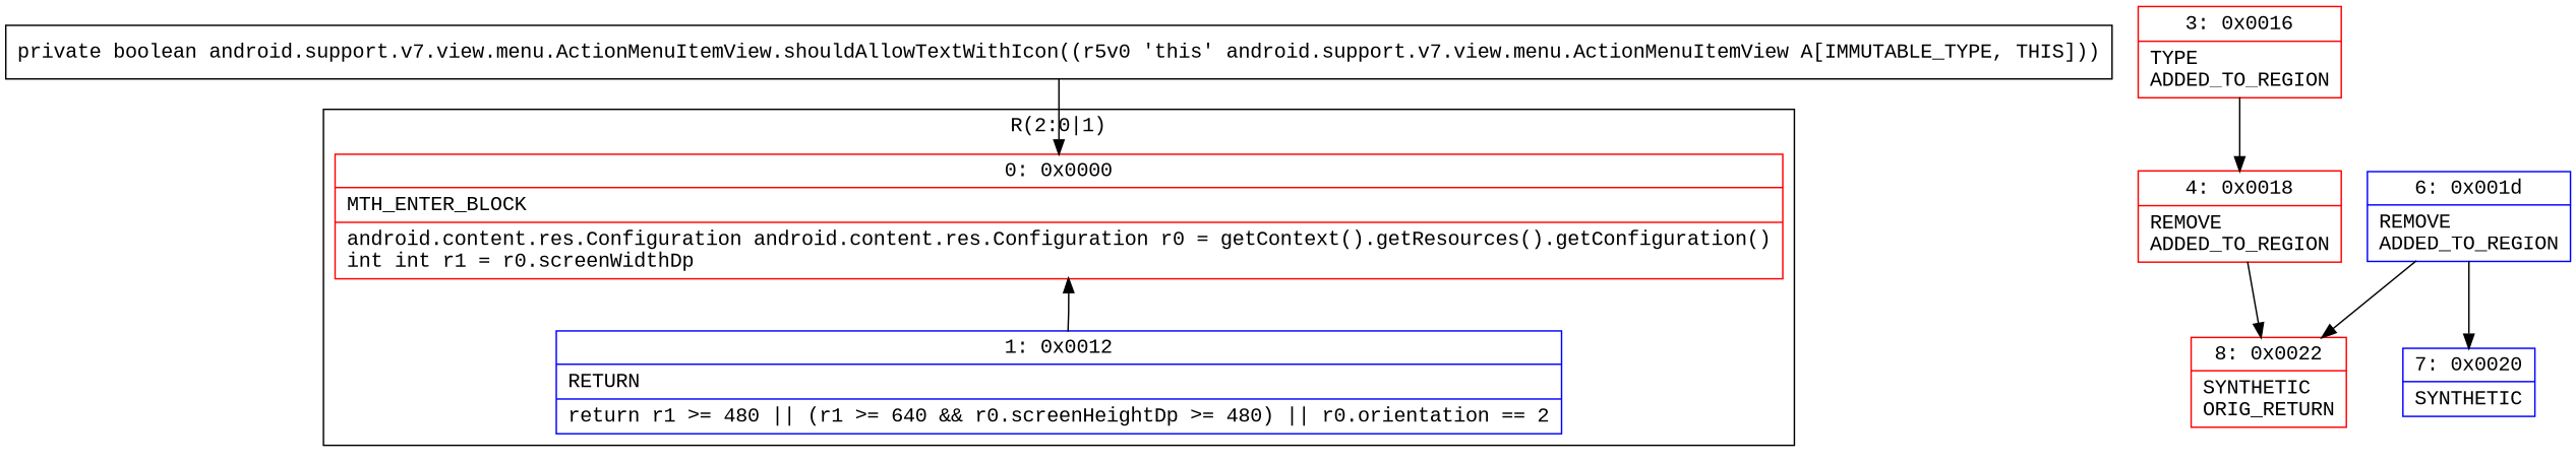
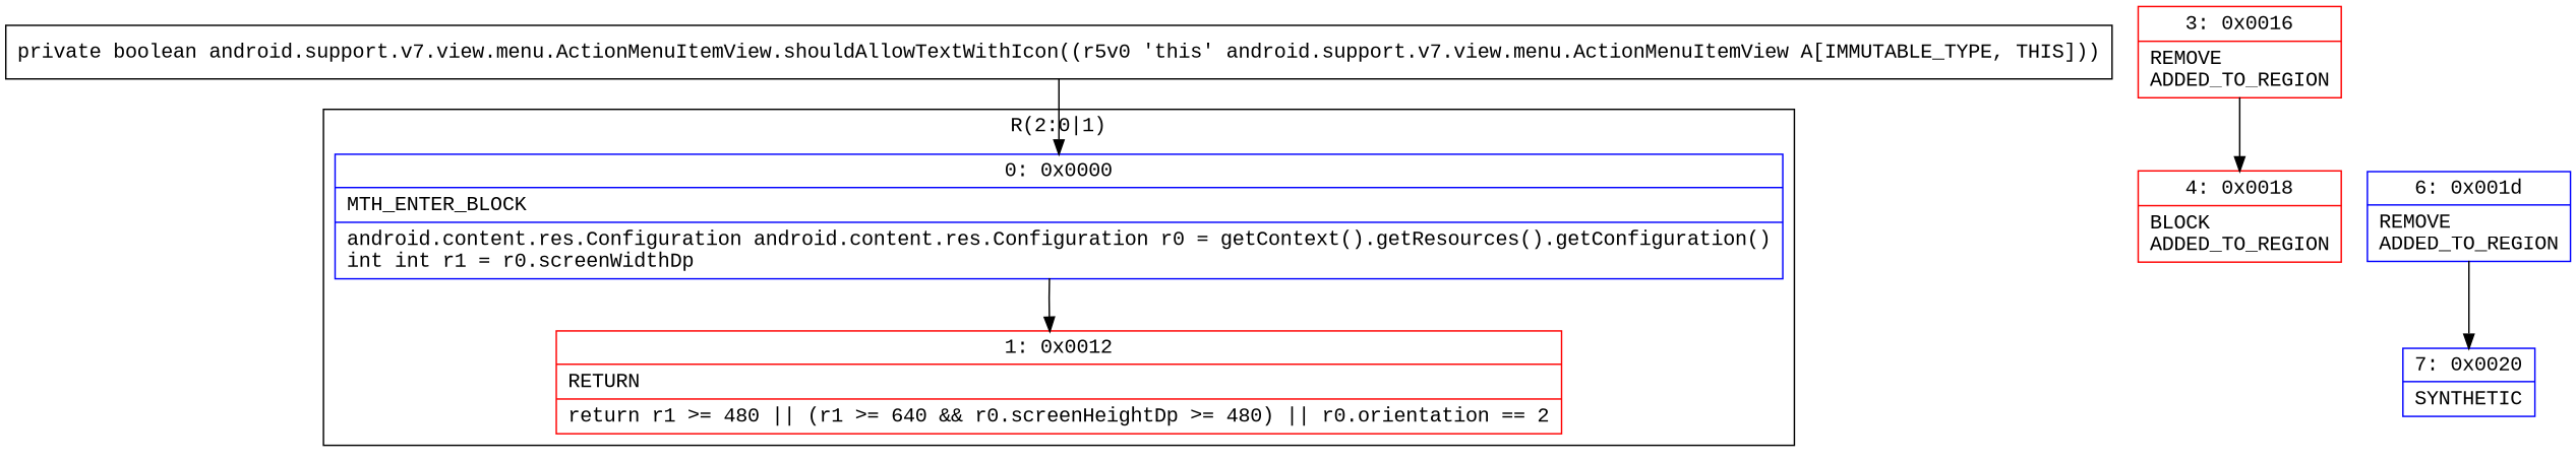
  digraph {
    fontname="Liberation Mono"
    node [color=blue fontname="Liberation Mono" shape=record]
    edge [fontname="Liberation Mono"]
-   n1 [color=red label="{0\:\ 0x0000|MTH_ENTER_BLOCK\l|android.content.res.Configuration android.content.res.Configuration r0 = getContext().getResources().getConfiguration()\lint int r1 = r0.screenWidthDp\l}"]
-   n2 [label="{1\:\ 0x0012|RETURN\l|return r1 \>= 480 \|\| (r1 \>= 640 && r0.screenHeightDp \>= 480) \|\| r0.orientation == 2\l}"]
-   n3 [color=red label="{8\:\ 0x0022|SYNTHETIC\lORIG_RETURN\l}"]
-   n4 [color=red label="{3\:\ 0x0016|TYPE\lADDED_TO_REGION\l}"]
-   n5 [color=red label="{4\:\ 0x0018|REMOVE\lADDED_TO_REGION\l}"]
+   n1 [label="{0\:\ 0x0000|MTH_ENTER_BLOCK\l|android.content.res.Configuration android.content.res.Configuration r0 = getContext().getResources().getConfiguration()\lint int r1 = r0.screenWidthDp\l}"]
+   n2 [color=red label="{1\:\ 0x0012|RETURN\l|return r1 \>= 480 \|\| (r1 \>= 640 && r0.screenHeightDp \>= 480) \|\| r0.orientation == 2\l}"]
+   n4 [color=red label="{3\:\ 0x0016|REMOVE\lADDED_TO_REGION\l}"]
+   n5 [color=red label="{4\:\ 0x0018|BLOCK\lADDED_TO_REGION\l}"]
    n6 [label="{6\:\ 0x001d|REMOVE\lADDED_TO_REGION\l}"]
    n7 [label="{7\:\ 0x0020|SYNTHETIC\l}"]
    n8 [label="{private boolean android.support.v7.view.menu.ActionMenuItemView.shouldAllowTextWithIcon((r5v0 'this' android.support.v7.view.menu.ActionMenuItemView A[IMMUTABLE_TYPE, THIS])) }" color=""]
    subgraph cluster_1 {
      label="R(2:0|1)"
      n1
      n2
    }
-   n2 -> n1
+   n1 -> n2
    n4 -> n5
-   n5 -> n3
-   n6 -> n3
    n6 -> n7
    n8 -> n1
  }
